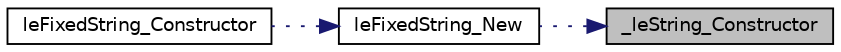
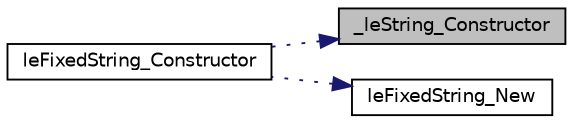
  digraph {
    rankdir=RL
    node [color=black fillcolor=white fontname=Helvetica fontsize=10 shape=record style=filled]
    edge [color=midnightblue dir=back fontname=Helvetica fontsize=10 labelfontname=Helvetica labelfontsize=10 style=dotted]
    n1 [fillcolor=grey75 fontcolor=black height=0.2 label=_leString_Constructor width=0.4]
    n2 [height=0.2 label=leFixedString_Constructor width=0.4]
    n3 [height=0.2 label=leFixedString_New width=0.4]
-   n1 -> n3
+   n1 -> n2
    n3 -> n2
  }
